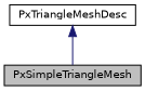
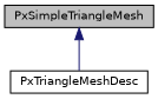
  digraph {
    node [color=black fontname=Helvetica fontsize=10 shape=record style=filled]
    n1 [fillcolor=grey75 fontcolor=black height=0.2 label=PxSimpleTriangleMesh width=0.4]
    n2 [fillcolor=white height=0.2 label=PxTriangleMeshDesc width=0.4]
-   n2 -> n1 [color=midnightblue dir=back fontname=Helvetica fontsize=10 labelfontname=Helvetica labelfontsize=10 style=solid]
+   n1 -> n2 [color=midnightblue dir=back fontname=Helvetica fontsize=10 labelfontname=Helvetica labelfontsize=10 style=solid]
  }
